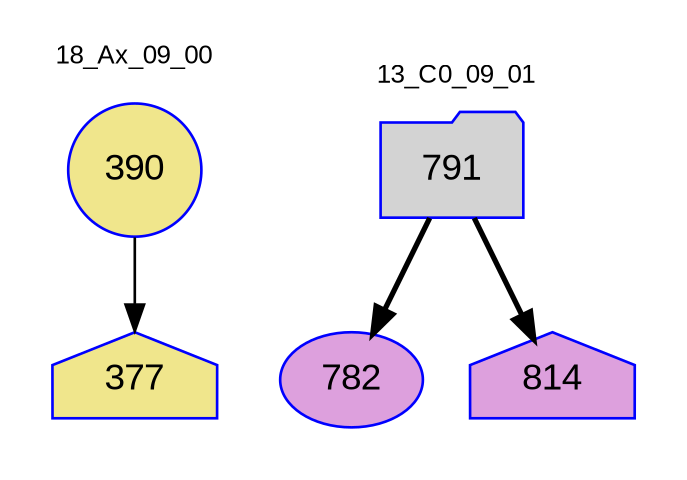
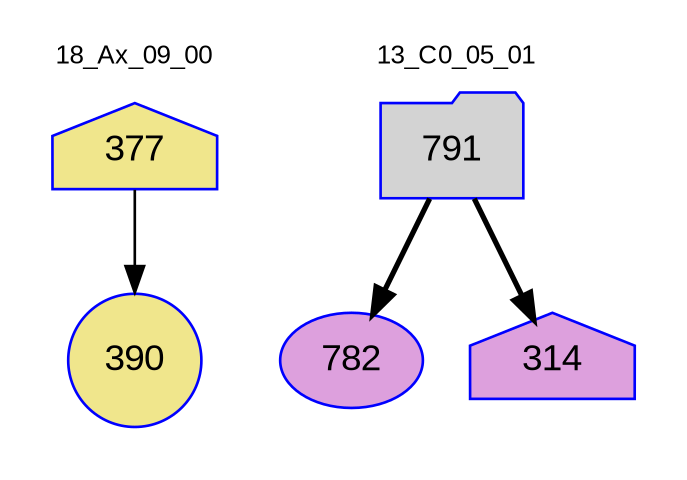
  digraph {
    fontname="Liberation Sans"
    node [color=blue fillcolor=khaki fontname="Liberation Sans" shape=house style=filled]
    edge [color=black fontname="Liberation Sans" style=bold]
    n1 [label=377]
    n2 [label=390 shape=circle]
    n3 [fillcolor=lightgrey label=791 shape=folder]
    n4 [fillcolor=plum label=782 shape=ellipse]
-   n5 [fillcolor=plum label=814]
+   n5 [fillcolor=plum label=314]
    subgraph cluster_1 {
      color=white
      fontsize=10
      label="18_Ax_09_00"
      n1
      n2
    }
    subgraph cluster_2 {
      color=white
      fontsize=10
-     label="13_C0_09_01"
+     label="13_C0_05_01"
      n3
      n4
      n5
    }
-   n2 -> n1 [style=solid]
+   n1 -> n2 [style=solid]
    n3 -> n4
    n3 -> n5
  }
